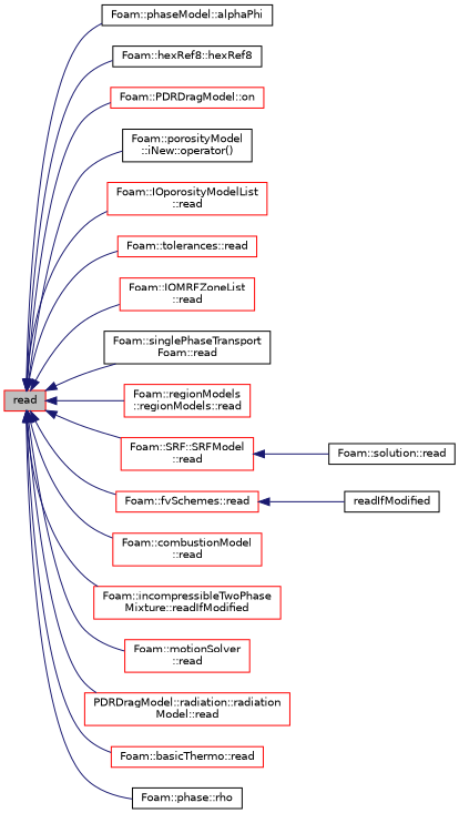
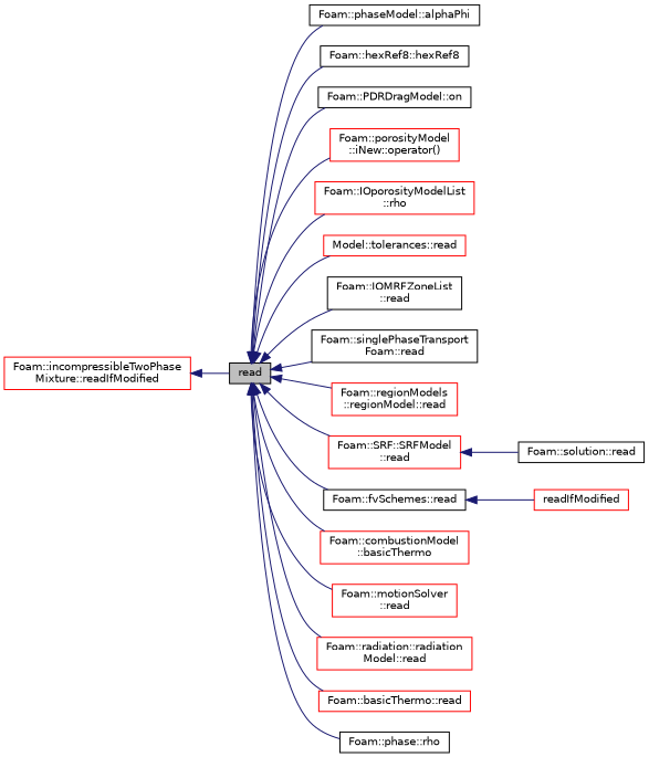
  digraph {
    rankdir=LR
    node [color=red fontname=Helvetica fontsize=10 shape=record]
    edge [color=midnightblue dir=back fontname=Helvetica fontsize=10 labelfontname=Helvetica labelfontsize=10 style=solid]
-   n1 [fillcolor=grey75 fontcolor=black height=0.2 label=read style=filled width=0.4]
+   n1 [color=black fillcolor=grey75 fontcolor=black height=0.2 label=read style=filled width=0.4]
    n2 [color=black height=0.2 label="Foam::phaseModel::alphaPhi" width=0.4]
    n3 [color=black height=0.2 label="Foam::hexRef8::hexRef8" width=0.4]
-   n4 [height=0.2 label="Foam::PDRDragModel::on" width=0.4]
-   n5 [color=black height=0.2 label="Foam::porosityModel\l::iNew::operator()" width=0.4]
-   n6 [height=0.2 label="Foam::IOporosityModelList\l::read" width=0.4]
-   n7 [height=0.2 label="Foam::tolerances::read" width=0.4]
-   n8 [height=0.2 label="Foam::IOMRFZoneList\l::read" width=0.4]
+   n4 [color=black height=0.2 label="Foam::PDRDragModel::on" width=0.4]
+   n5 [height=0.2 label="Foam::porosityModel\l::iNew::operator()" width=0.4]
+   n6 [height=0.2 label="Foam::IOporosityModelList\l::rho" width=0.4]
+   n7 [height=0.2 label="Model::tolerances::read" width=0.4]
+   n8 [color=black height=0.2 label="Foam::IOMRFZoneList\l::read" width=0.4]
    n9 [color=black height=0.2 label="Foam::singlePhaseTransport\lFoam::read" width=0.4]
-   n10 [height=0.2 label="Foam::regionModels\l::regionModels::read" width=0.4]
+   n10 [height=0.2 label="Foam::regionModels\l::regionModel::read" width=0.4]
    n11 [height=0.2 label="Foam::SRF::SRFModel\l::read" width=0.4]
-   n12 [height=0.2 label="Foam::fvSchemes::read" width=0.4]
-   n13 [height=0.2 label="Foam::combustionModel\l::read" width=0.4]
+   n12 [color=black height=0.2 label="Foam::fvSchemes::read" width=0.4]
+   n13 [height=0.2 label="Foam::combustionModel\l::basicThermo" width=0.4]
    n14 [height=0.2 label="Foam::incompressibleTwoPhase\lMixture::readIfModified" width=0.4]
    n15 [height=0.2 label="Foam::motionSolver\l::read" width=0.4]
-   n16 [height=0.2 label="PDRDragModel::radiation::radiation\lModel::read" width=0.4]
+   n16 [height=0.2 label="Foam::radiation::radiation\lModel::read" width=0.4]
    n17 [height=0.2 label="Foam::basicThermo::read" width=0.4]
    n18 [color=black height=0.2 label="Foam::phase::rho" width=0.4]
    n19 [color=black height=0.2 label="Foam::solution::read" width=0.4]
-   n20 [color=black height=0.2 label=readIfModified width=0.4]
+   n20 [height=0.2 label=readIfModified width=0.4]
    n1 -> n2
    n1 -> n3
    n1 -> n4
    n1 -> n5
    n1 -> n6
    n1 -> n7
    n1 -> n8
    n1 -> n9
    n1 -> n10
    n1 -> n11
    n1 -> n12
    n1 -> n13
-   n1 -> n14
+   n14 -> n1
    n1 -> n15
    n1 -> n16
    n1 -> n17
    n1 -> n18
    n11 -> n19
    n12 -> n20
  }
